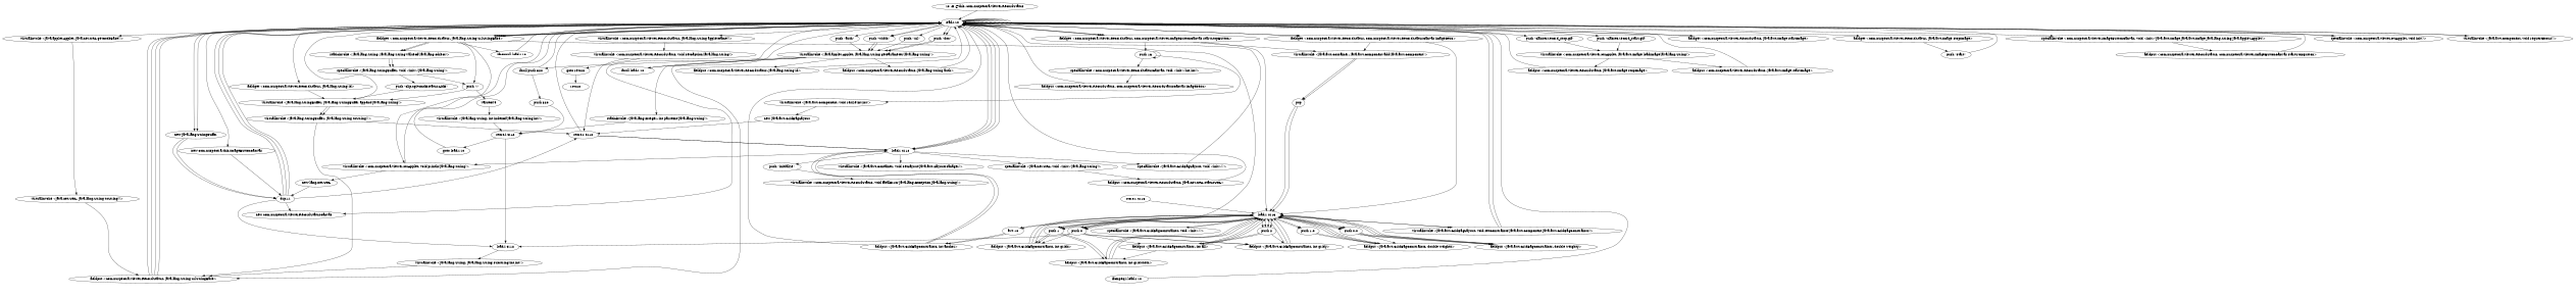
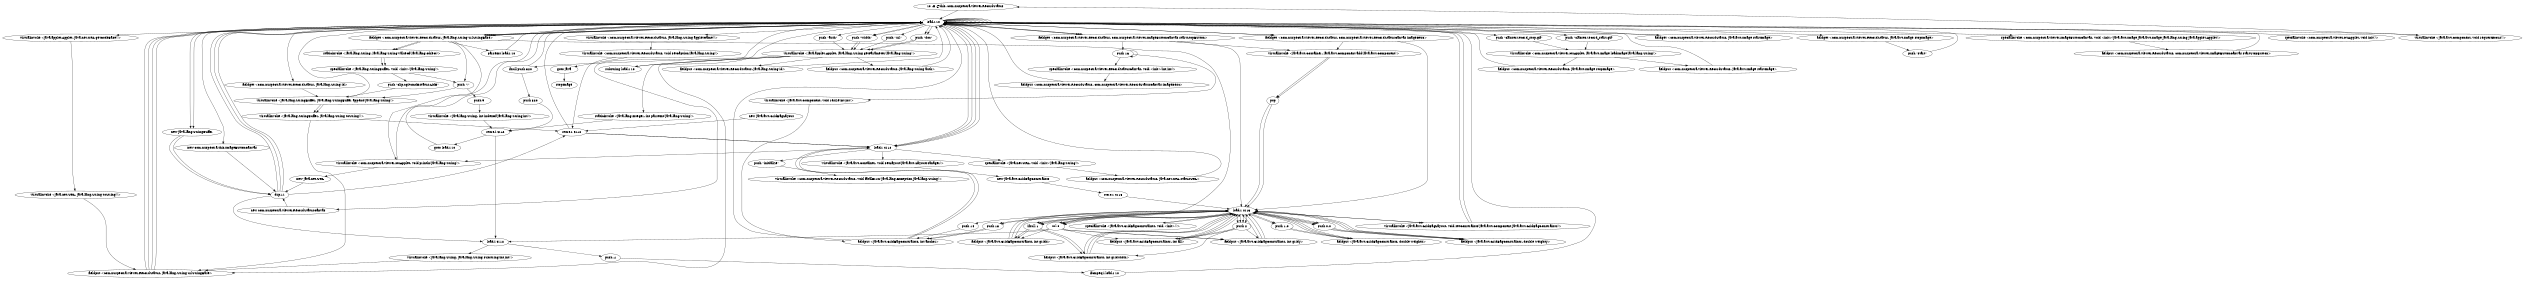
  digraph {
    "r0 := @this: com.nuspectra.viewer.RecordStatus"
    "load.r r0"
    "specialinvoke <com.nuspectra.viewer.NuApplet: void init()>"
    "push \"url\""
    "fieldget <com.nuspectra.viewer.RecordStatus: java.lang.String urlStringBase>"
    "virtualinvoke <java.applet.Applet: java.net.URL getCodeBase()>"
    "new java.lang.StringBuffer"
    "push \"doc\""
    "fieldget <com.nuspectra.viewer.RecordStatus: java.lang.String id>"
    "load.r $r12"
    "push \"auth\""
    "push \"width\""
    "new com.nuspectra.viewer.RecordStatusCanvas"
    "push \"classes/record_stop.gif\""
    "push \"classes/record_start.gif\""
    n16 [label="new com.nuspectra.this.ImageButtonCanvas"]
    "fieldget <com.nuspectra.viewer.RecordStatus: java.awt.Image startImage>"
    "fieldget <com.nuspectra.viewer.RecordStatus: java.awt.Image stopImage>"
    "specialinvoke <com.nuspectra.viewer.ImageButtonCanvas: void <init>(java.awt.Image,java.awt.Image,java.lang.String,java.applet.Applet)>"
    "fieldget <com.nuspectra.viewer.RecordStatus: com.nuspectra.viewer.ImageButtonCanvas startStopButton>"
    "fieldget <com.nuspectra.viewer.RecordStatus: com.nuspectra.viewer.RecordStatusCanvas imageDesc>"
    "virtualinvoke <java.awt.Component: void requestFocus()>"
    "virtualinvoke <com.nuspectra.viewer.RecordStatus: java.lang.String appletName()>"
    "virtualinvoke <java.applet.Applet: java.lang.String getParameter(java.lang.String)>"
-   "ifnonnull load.r r0"
+   "ifnonnull load.r r0" [label="parseInt load.r r0"]
    "push \"/\""
-   "push 0"
+   "push 0" [label="url 0"]
    "staticinvoke <java.lang.String: java.lang.String valueOf(java.lang.Object)>"
    "virtualinvoke <com.nuspectra.viewer.NuApplet: void println(java.lang.String)>"
    "virtualinvoke <java.net.URL: java.lang.String toString()>"
    "dup1.r"
    "virtualinvoke <java.lang.StringBuffer: java.lang.StringBuffer append(java.lang.String)>"
    "specialinvoke <java.net.URL: void <init>(java.lang.String)>"
-   "specialinvoke <java.awt.GridBagLayout: void <init>()>"
    "virtualinvoke <java.awt.Container: void setLayout(java.awt.LayoutManager)>"
    "push \"initialize\""
    "virtualinvoke <com.nuspectra.viewer.NuApplet: java.awt.Image loadImage(java.lang.String)>"
    "push \"start\""
    "fieldput <com.nuspectra.viewer.RecordStatus: com.nuspectra.viewer.ImageButtonCanvas startStopButton>"
    "push 16"
    "load.r $r13"
    "virtualinvoke <java.awt.Container: java.awt.Component add(java.awt.Component)>"
    "virtualinvoke <com.nuspectra.viewer.RecordStatus: void setCaption(java.lang.String)>"
    "fieldput <com.nuspectra.viewer.RecordStatus: java.lang.String urlStringBase>"
-   "ifnull load.r r0"
+   "ifnull load.r r0" [label="substring load.r r0"]
    "fieldput <com.nuspectra.viewer.RecordStatus: java.lang.String id>"
    "fieldput <com.nuspectra.viewer.RecordStatus: java.lang.String auth>"
    "ifnull push 320"
    "staticinvoke <java.lang.Integer: int parseInt(java.lang.String)>"
    "push 320"
    "store.i $r12"
-   "push 9" [label="valueOf 9"]
+   "push 9"
    "load.i $r12"
    "fieldput <java.awt.GridBagConstraints: int gridx>"
    "fieldput <java.awt.GridBagConstraints: int gridy>"
    "fieldput <java.awt.GridBagConstraints: int fill>"
    "specialinvoke <java.lang.StringBuffer: void <init>(java.lang.String)>"
-   "new java.net.URL" [label="new lang.net.URL"]
+   "new java.net.URL"
    "virtualinvoke <java.lang.String: int indexOf(java.lang.String,int)>"
    "virtualinvoke <java.lang.StringBuffer: java.lang.String toString()>"
    "goto load.r r0"
+   "push -1"
    "virtualinvoke <java.lang.String: java.lang.String substring(int,int)>"
    "ifcmpeq.i load.r r0"
    "specialinvoke <com.nuspectra.viewer.RecordStatusCanvas: void <init>(int,int)>"
    "virtualinvoke <java.awt.Component: void resize(int,int)>"
    "store.r $r12"
    "push \"clip.cgi?cmd=status&id=\""
    "fieldput <com.nuspectra.viewer.RecordStatus: java.net.URL statusURL>"
+   "new java.awt.GridBagConstraints"
    "virtualinvoke <com.nuspectra.viewer.RecordStatus: void fatalError(java.lang.Exception,java.lang.String)>"
    "fieldput <com.nuspectra.viewer.RecordStatus: com.nuspectra.viewer.RecordStatusCanvas imageDesc>"
    "new java.awt.GridBagLayout"
    "fieldput <com.nuspectra.viewer.RecordStatus: java.awt.Image stopImage>"
    "fieldput <com.nuspectra.viewer.RecordStatus: java.awt.Image startImage>"
    "specialinvoke <java.awt.GridBagConstraints: void <init>()>"
-   "push 1"
+   "push 1" [label="ifnull 1"]
    "push 0.0"
-   "push 18" [label="awt 18"]
+   "push 18"
    "virtualinvoke <java.awt.GridBagLayout: void setConstraints(java.awt.Component,java.awt.GridBagConstraints)>"
    "push 2"
    "push 1.0"
+   "push 14"
    pop
    "store.r $r13"
    "fieldput <java.awt.GridBagConstraints: int gridwidth>"
    "fieldput <java.awt.GridBagConstraints: double weighty>"
    "fieldput <java.awt.GridBagConstraints: double weightx>"
    "fieldput <java.awt.GridBagConstraints: int anchor>"
-   "goto return"
-   return
+   "goto return" [label="goto java"]
+   return [label=stopImage]
    "r0 := @this: com.nuspectra.viewer.RecordStatus" -> "load.r r0"
    "load.r r0" -> "load.r r0"
    "load.r r0" -> "load.r r0"
    "load.r r0" -> "load.r r0"
    "load.r r0" -> "load.r r0"
    "load.r r0" -> "load.r r0"
    "load.r r0" -> "load.r r0"
    "load.r r0" -> "load.r r0"
    "load.r r0" -> "load.r r0"
    "load.r r0" -> "load.r r0"
    "load.r r0" -> "load.r r0"
    "load.r r0" -> "load.r r0"
    "load.r r0" -> "load.r r0"
-   "load.r r0" -> "specialinvoke <com.nuspectra.viewer.NuApplet: void init()>"
    "load.r r0" -> "push \"url\""
    "load.r r0" -> "fieldget <com.nuspectra.viewer.RecordStatus: java.lang.String urlStringBase>"
    "load.r r0" -> "fieldget <com.nuspectra.viewer.RecordStatus: java.lang.String urlStringBase>"
    "load.r r0" -> "fieldget <com.nuspectra.viewer.RecordStatus: java.lang.String urlStringBase>"
    "load.r r0" -> "fieldget <com.nuspectra.viewer.RecordStatus: java.lang.String urlStringBase>"
    "load.r r0" -> "fieldget <com.nuspectra.viewer.RecordStatus: java.lang.String urlStringBase>"
    "load.r r0" -> "fieldget <com.nuspectra.viewer.RecordStatus: java.lang.String urlStringBase>"
    "load.r r0" -> "virtualinvoke <java.applet.Applet: java.net.URL getCodeBase()>"
    "load.r r0" -> "new java.lang.StringBuffer"
    "load.r r0" -> "new java.lang.StringBuffer"
    "load.r r0" -> "push \"doc\""
    "load.r r0" -> "push \"doc\""
    "load.r r0" -> "fieldget <com.nuspectra.viewer.RecordStatus: java.lang.String id>"
    "load.r r0" -> "load.r $r12"
    "load.r r0" -> "load.r $r12"
    "load.r r0" -> "push \"auth\""
    "load.r r0" -> "push \"width\""
    "load.r r0" -> "push \"width\""
    "load.r r0" -> "new com.nuspectra.viewer.RecordStatusCanvas"
    "load.r r0" -> "push \"classes/record_stop.gif\""
    "load.r r0" -> "push \"classes/record_start.gif\""
    "load.r r0" -> n16
    "load.r r0" -> "fieldget <com.nuspectra.viewer.RecordStatus: java.awt.Image startImage>"
    "load.r r0" -> "fieldget <com.nuspectra.viewer.RecordStatus: java.awt.Image stopImage>"
    "load.r r0" -> "specialinvoke <com.nuspectra.viewer.ImageButtonCanvas: void <init>(java.awt.Image,java.awt.Image,java.lang.String,java.applet.Applet)>"
    "load.r r0" -> "fieldget <com.nuspectra.viewer.RecordStatus: com.nuspectra.viewer.ImageButtonCanvas startStopButton>"
    "load.r r0" -> "fieldget <com.nuspectra.viewer.RecordStatus: com.nuspectra.viewer.ImageButtonCanvas startStopButton>"
    "load.r r0" -> "fieldget <com.nuspectra.viewer.RecordStatus: com.nuspectra.viewer.ImageButtonCanvas startStopButton>"
    "load.r r0" -> "fieldget <com.nuspectra.viewer.RecordStatus: com.nuspectra.viewer.RecordStatusCanvas imageDesc>"
    "load.r r0" -> "fieldget <com.nuspectra.viewer.RecordStatus: com.nuspectra.viewer.RecordStatusCanvas imageDesc>"
    "load.r r0" -> "virtualinvoke <java.awt.Component: void requestFocus()>"
    "load.r r0" -> "virtualinvoke <com.nuspectra.viewer.RecordStatus: java.lang.String appletName()>"
    "specialinvoke <com.nuspectra.viewer.NuApplet: void init()>" -> "load.r r0"
    "push \"url\"" -> "virtualinvoke <java.applet.Applet: java.lang.String getParameter(java.lang.String)>"
    "fieldget <com.nuspectra.viewer.RecordStatus: java.lang.String urlStringBase>" -> "ifnonnull load.r r0"
    "fieldget <com.nuspectra.viewer.RecordStatus: java.lang.String urlStringBase>" -> "push \"/\""
    "fieldget <com.nuspectra.viewer.RecordStatus: java.lang.String urlStringBase>" -> "push 0"
    "fieldget <com.nuspectra.viewer.RecordStatus: java.lang.String urlStringBase>" -> "staticinvoke <java.lang.String: java.lang.String valueOf(java.lang.Object)>"
    "fieldget <com.nuspectra.viewer.RecordStatus: java.lang.String urlStringBase>" -> "staticinvoke <java.lang.String: java.lang.String valueOf(java.lang.Object)>"
    "fieldget <com.nuspectra.viewer.RecordStatus: java.lang.String urlStringBase>" -> "virtualinvoke <com.nuspectra.viewer.NuApplet: void println(java.lang.String)>"
    "virtualinvoke <java.applet.Applet: java.net.URL getCodeBase()>" -> "virtualinvoke <java.net.URL: java.lang.String toString()>"
    "new java.lang.StringBuffer" -> "dup1.r"
    "new java.lang.StringBuffer" -> "dup1.r"
    "push \"doc\"" -> "virtualinvoke <java.applet.Applet: java.lang.String getParameter(java.lang.String)>"
    "push \"doc\"" -> "virtualinvoke <java.applet.Applet: java.lang.String getParameter(java.lang.String)>"
    "fieldget <com.nuspectra.viewer.RecordStatus: java.lang.String id>" -> "virtualinvoke <java.lang.StringBuffer: java.lang.StringBuffer append(java.lang.String)>"
    "load.r $r12" -> "load.r r0"
    "load.r $r12" -> "load.r r0"
    "load.r $r12" -> "virtualinvoke <com.nuspectra.viewer.NuApplet: void println(java.lang.String)>"
    "load.r $r12" -> "specialinvoke <java.net.URL: void <init>(java.lang.String)>"
-   "load.r $r12" -> "specialinvoke <java.awt.GridBagLayout: void <init>()>"
    "load.r $r12" -> "virtualinvoke <java.awt.Container: void setLayout(java.awt.LayoutManager)>"
    "load.r $r12" -> "push \"initialize\""
    "push \"auth\"" -> "virtualinvoke <java.applet.Applet: java.lang.String getParameter(java.lang.String)>"
    "push \"width\"" -> "virtualinvoke <java.applet.Applet: java.lang.String getParameter(java.lang.String)>"
    "push \"width\"" -> "virtualinvoke <java.applet.Applet: java.lang.String getParameter(java.lang.String)>"
-   "dup1.r" -> "new com.nuspectra.viewer.RecordStatusCanvas"
+   "new com.nuspectra.viewer.RecordStatusCanvas" -> "dup1.r"
    "push \"classes/record_stop.gif\"" -> "virtualinvoke <com.nuspectra.viewer.NuApplet: java.awt.Image loadImage(java.lang.String)>"
    "push \"classes/record_start.gif\"" -> "virtualinvoke <com.nuspectra.viewer.NuApplet: java.awt.Image loadImage(java.lang.String)>"
    n16 -> "dup1.r"
    "fieldget <com.nuspectra.viewer.RecordStatus: java.awt.Image startImage>" -> "load.r r0"
    "fieldget <com.nuspectra.viewer.RecordStatus: java.awt.Image stopImage>" -> "push \"start\""
    "specialinvoke <com.nuspectra.viewer.ImageButtonCanvas: void <init>(java.awt.Image,java.awt.Image,java.lang.String,java.applet.Applet)>" -> "fieldput <com.nuspectra.viewer.RecordStatus: com.nuspectra.viewer.ImageButtonCanvas startStopButton>"
    "fieldget <com.nuspectra.viewer.RecordStatus: com.nuspectra.viewer.ImageButtonCanvas startStopButton>" -> "push 16"
    "fieldget <com.nuspectra.viewer.RecordStatus: com.nuspectra.viewer.ImageButtonCanvas startStopButton>" -> "load.r $r13"
    "fieldget <com.nuspectra.viewer.RecordStatus: com.nuspectra.viewer.ImageButtonCanvas startStopButton>" -> "virtualinvoke <java.awt.Container: java.awt.Component add(java.awt.Component)>"
    "fieldget <com.nuspectra.viewer.RecordStatus: com.nuspectra.viewer.RecordStatusCanvas imageDesc>" -> "load.r $r13"
    "fieldget <com.nuspectra.viewer.RecordStatus: com.nuspectra.viewer.RecordStatusCanvas imageDesc>" -> "virtualinvoke <java.awt.Container: java.awt.Component add(java.awt.Component)>"
-   "virtualinvoke <java.awt.Component: void requestFocus()>" -> "load.r r0"
+   "virtualinvoke <java.awt.Component: void requestFocus()>" -> "r0 := @this: com.nuspectra.viewer.RecordStatus"
    "virtualinvoke <com.nuspectra.viewer.RecordStatus: java.lang.String appletName()>" -> "virtualinvoke <com.nuspectra.viewer.RecordStatus: void setCaption(java.lang.String)>"
    "virtualinvoke <java.applet.Applet: java.lang.String getParameter(java.lang.String)>" -> "fieldput <com.nuspectra.viewer.RecordStatus: java.lang.String urlStringBase>"
    "virtualinvoke <java.applet.Applet: java.lang.String getParameter(java.lang.String)>" -> "ifnull load.r r0"
    "virtualinvoke <java.applet.Applet: java.lang.String getParameter(java.lang.String)>" -> "fieldput <com.nuspectra.viewer.RecordStatus: java.lang.String id>"
    "virtualinvoke <java.applet.Applet: java.lang.String getParameter(java.lang.String)>" -> "fieldput <com.nuspectra.viewer.RecordStatus: java.lang.String auth>"
    "virtualinvoke <java.applet.Applet: java.lang.String getParameter(java.lang.String)>" -> "ifnull push 320"
    "virtualinvoke <java.applet.Applet: java.lang.String getParameter(java.lang.String)>" -> "staticinvoke <java.lang.Integer: int parseInt(java.lang.String)>"
    "ifnonnull load.r r0" -> "load.r r0"
    "push \"/\"" -> "virtualinvoke <java.lang.StringBuffer: java.lang.StringBuffer append(java.lang.String)>"
    "push \"/\"" -> "push 9"
    "push 0" -> "load.i $r12"
    "push 0" -> "fieldput <java.awt.GridBagConstraints: int gridx>"
    "push 0" -> "fieldput <java.awt.GridBagConstraints: int gridy>"
    "push 0" -> "fieldput <java.awt.GridBagConstraints: int gridy>"
    "push 0" -> "fieldput <java.awt.GridBagConstraints: int fill>"
    "staticinvoke <java.lang.String: java.lang.String valueOf(java.lang.Object)>" -> "specialinvoke <java.lang.StringBuffer: void <init>(java.lang.String)>"
    "staticinvoke <java.lang.String: java.lang.String valueOf(java.lang.Object)>" -> "specialinvoke <java.lang.StringBuffer: void <init>(java.lang.String)>"
    "virtualinvoke <com.nuspectra.viewer.NuApplet: void println(java.lang.String)>" -> "load.r r0"
    "virtualinvoke <com.nuspectra.viewer.NuApplet: void println(java.lang.String)>" -> "new java.net.URL"
    "virtualinvoke <java.net.URL: java.lang.String toString()>" -> "fieldput <com.nuspectra.viewer.RecordStatus: java.lang.String urlStringBase>"
    "dup1.r" -> "load.r r0"
    "dup1.r" -> "load.r r0"
    "dup1.r" -> "load.r r0"
    "dup1.r" -> "load.i $r12"
    "dup1.r" -> "store.r $r12"
    "virtualinvoke <java.lang.StringBuffer: java.lang.StringBuffer append(java.lang.String)>" -> "load.r r0"
    "virtualinvoke <java.lang.StringBuffer: java.lang.StringBuffer append(java.lang.String)>" -> "virtualinvoke <java.lang.StringBuffer: java.lang.String toString()>"
    "virtualinvoke <java.lang.StringBuffer: java.lang.StringBuffer append(java.lang.String)>" -> "virtualinvoke <java.lang.StringBuffer: java.lang.String toString()>"
    "specialinvoke <java.net.URL: void <init>(java.lang.String)>" -> "fieldput <com.nuspectra.viewer.RecordStatus: java.net.URL statusURL>"
-   "specialinvoke <java.awt.GridBagLayout: void <init>()>" -> "load.r r0"
+   "virtualinvoke <java.awt.Container: void setLayout(java.awt.LayoutManager)>" -> "new java.awt.GridBagConstraints"
    "push \"initialize\"" -> "virtualinvoke <com.nuspectra.viewer.RecordStatus: void fatalError(java.lang.Exception,java.lang.String)>"
    "virtualinvoke <com.nuspectra.viewer.NuApplet: java.awt.Image loadImage(java.lang.String)>" -> "fieldput <com.nuspectra.viewer.RecordStatus: java.awt.Image stopImage>"
    "virtualinvoke <com.nuspectra.viewer.NuApplet: java.awt.Image loadImage(java.lang.String)>" -> "fieldput <com.nuspectra.viewer.RecordStatus: java.awt.Image startImage>"
    "push \"start\"" -> "load.r r0"
    "fieldput <com.nuspectra.viewer.RecordStatus: com.nuspectra.viewer.ImageButtonCanvas startStopButton>" -> "load.r r0"
    "push 16" -> "push 16"
    "push 16" -> "specialinvoke <com.nuspectra.viewer.RecordStatusCanvas: void <init>(int,int)>"
    "push 16" -> "virtualinvoke <java.awt.Component: void resize(int,int)>"
    "load.r $r13" -> "push 0"
    "load.r $r13" -> "push 0"
    "load.r $r13" -> "push 0"
    "load.r $r13" -> "push 0"
    "load.r $r13" -> "specialinvoke <java.awt.GridBagConstraints: void <init>()>"
    "load.r $r13" -> "push 1"
    "load.r $r13" -> "push 1"
    "load.r $r13" -> "push 1"
    "load.r $r13" -> "push 1"
    "load.r $r13" -> "push 0.0"
    "load.r $r13" -> "push 0.0"
    "load.r $r13" -> "push 0.0"
    "load.r $r13" -> "push 0.0"
    "load.r $r13" -> "push 18"
    "load.r $r13" -> "push 18"
    "load.r $r13" -> "virtualinvoke <java.awt.GridBagLayout: void setConstraints(java.awt.Component,java.awt.GridBagConstraints)>"
    "load.r $r13" -> "virtualinvoke <java.awt.GridBagLayout: void setConstraints(java.awt.Component,java.awt.GridBagConstraints)>"
    "load.r $r13" -> "push 2"
    "load.r $r13" -> "push 2"
    "load.r $r13" -> "push 2"
    "load.r $r13" -> "push 2"
    "load.r $r13" -> "push 1.0"
    "load.r $r13" -> "push 1.0"
+   "load.r $r13" -> "push 14"
    "virtualinvoke <java.awt.Container: java.awt.Component add(java.awt.Component)>" -> pop
    "virtualinvoke <java.awt.Container: java.awt.Component add(java.awt.Component)>" -> pop
    "virtualinvoke <com.nuspectra.viewer.RecordStatus: void setCaption(java.lang.String)>" -> "store.r $r12"
    "virtualinvoke <com.nuspectra.viewer.RecordStatus: void setCaption(java.lang.String)>" -> "goto return"
    "fieldput <com.nuspectra.viewer.RecordStatus: java.lang.String urlStringBase>" -> "load.r r0"
    "fieldput <com.nuspectra.viewer.RecordStatus: java.lang.String urlStringBase>" -> "load.r r0"
    "fieldput <com.nuspectra.viewer.RecordStatus: java.lang.String urlStringBase>" -> "load.r r0"
    "fieldput <com.nuspectra.viewer.RecordStatus: java.lang.String urlStringBase>" -> "load.r r0"
    "ifnull load.r r0" -> "load.r r0"
    "fieldput <com.nuspectra.viewer.RecordStatus: java.lang.String id>" -> "load.r r0"
    "fieldput <com.nuspectra.viewer.RecordStatus: java.lang.String auth>" -> "load.r r0"
    "ifnull push 320" -> "load.r r0"
    "ifnull push 320" -> "push 320"
    "staticinvoke <java.lang.Integer: int parseInt(java.lang.String)>" -> "store.i $r12"
    "push 320" -> "store.i $r12"
    "store.i $r12" -> "load.i $r12"
    "store.i $r12" -> "goto load.r r0"
    "push 9" -> "virtualinvoke <java.lang.String: int indexOf(java.lang.String,int)>"
+   "load.i $r12" -> "push -1"
    "load.i $r12" -> "virtualinvoke <java.lang.String: java.lang.String substring(int,int)>"
    "fieldput <java.awt.GridBagConstraints: int gridx>" -> "load.r $r13"
    "fieldput <java.awt.GridBagConstraints: int gridx>" -> "load.r $r13"
    "fieldput <java.awt.GridBagConstraints: int gridx>" -> "load.r $r13"
    "fieldput <java.awt.GridBagConstraints: int gridy>" -> "load.r $r13"
    "fieldput <java.awt.GridBagConstraints: int gridy>" -> "load.r $r13"
    "fieldput <java.awt.GridBagConstraints: int gridy>" -> "load.r $r13"
    "fieldput <java.awt.GridBagConstraints: int fill>" -> "load.r $r13"
    "fieldput <java.awt.GridBagConstraints: int fill>" -> "load.r $r13"
    "fieldput <java.awt.GridBagConstraints: int fill>" -> "load.r $r13"
    "specialinvoke <java.lang.StringBuffer: void <init>(java.lang.String)>" -> "push \"/\""
    "specialinvoke <java.lang.StringBuffer: void <init>(java.lang.String)>" -> "push \"clip.cgi?cmd=status&id=\""
    "new java.net.URL" -> "dup1.r"
    "virtualinvoke <java.lang.String: int indexOf(java.lang.String,int)>" -> "store.i $r12"
    "virtualinvoke <java.lang.StringBuffer: java.lang.String toString()>" -> "fieldput <com.nuspectra.viewer.RecordStatus: java.lang.String urlStringBase>"
    "virtualinvoke <java.lang.StringBuffer: java.lang.String toString()>" -> "store.r $r12"
    "goto load.r r0" -> "load.r r0"
+   "push -1" -> "ifcmpeq.i load.r r0"
    "virtualinvoke <java.lang.String: java.lang.String substring(int,int)>" -> "fieldput <com.nuspectra.viewer.RecordStatus: java.lang.String urlStringBase>"
    "ifcmpeq.i load.r r0" -> "load.r r0"
    "specialinvoke <com.nuspectra.viewer.RecordStatusCanvas: void <init>(int,int)>" -> "fieldput <com.nuspectra.viewer.RecordStatus: com.nuspectra.viewer.RecordStatusCanvas imageDesc>"
-   "virtualinvoke <java.awt.Component: void resize(int,int)>" -> "new java.awt.GridBagLayout"
+   "virtualinvoke <java.awt.Component: void resize(int,int)>" -> "fieldput <java.awt.GridBagConstraints: int anchor>"
    "store.r $r12" -> "load.r r0"
    "store.r $r12" -> "load.r $r12"
    "store.r $r12" -> "load.r $r12"
    "push \"clip.cgi?cmd=status&id=\"" -> "virtualinvoke <java.lang.StringBuffer: java.lang.StringBuffer append(java.lang.String)>"
    "fieldput <com.nuspectra.viewer.RecordStatus: java.net.URL statusURL>" -> "load.r r0"
+   "new java.awt.GridBagConstraints" -> "store.r $r13"
    "fieldput <com.nuspectra.viewer.RecordStatus: com.nuspectra.viewer.RecordStatusCanvas imageDesc>" -> "load.r r0"
    "new java.awt.GridBagLayout" -> "store.r $r12"
    "fieldput <com.nuspectra.viewer.RecordStatus: java.awt.Image stopImage>" -> "load.r r0"
    "fieldput <com.nuspectra.viewer.RecordStatus: java.awt.Image startImage>" -> "load.r r0"
    "specialinvoke <java.awt.GridBagConstraints: void <init>()>" -> "load.r $r13"
    "push 1" -> "fieldput <java.awt.GridBagConstraints: int gridx>"
    "push 1" -> "fieldput <java.awt.GridBagConstraints: int gridx>"
    "push 1" -> "fieldput <java.awt.GridBagConstraints: int gridwidth>"
    "push 1" -> "fieldput <java.awt.GridBagConstraints: int gridwidth>"
    "push 0.0" -> "fieldput <java.awt.GridBagConstraints: double weighty>"
    "push 0.0" -> "fieldput <java.awt.GridBagConstraints: double weighty>"
    "push 0.0" -> "fieldput <java.awt.GridBagConstraints: double weighty>"
-   "push 0.0" -> "fieldput <java.awt.GridBagConstraints: double weightx>"
    "push 18" -> "fieldput <java.awt.GridBagConstraints: int anchor>"
    "push 18" -> "fieldput <java.awt.GridBagConstraints: int anchor>"
    "virtualinvoke <java.awt.GridBagLayout: void setConstraints(java.awt.Component,java.awt.GridBagConstraints)>" -> "load.r r0"
    "virtualinvoke <java.awt.GridBagLayout: void setConstraints(java.awt.Component,java.awt.GridBagConstraints)>" -> "load.r r0"
    "push 2" -> "fieldput <java.awt.GridBagConstraints: int gridy>"
    "push 2" -> "fieldput <java.awt.GridBagConstraints: int fill>"
    "push 2" -> "fieldput <java.awt.GridBagConstraints: int fill>"
-   "fieldput <java.awt.GridBagConstraints: int fill>" -> "fieldput <java.awt.GridBagConstraints: int gridwidth>"
+   "push 2" -> "fieldput <java.awt.GridBagConstraints: int gridwidth>"
    "push 1.0" -> "fieldput <java.awt.GridBagConstraints: double weightx>"
    "push 1.0" -> "fieldput <java.awt.GridBagConstraints: double weightx>"
+   "push 14" -> "fieldput <java.awt.GridBagConstraints: int anchor>"
    pop -> "load.r $r13"
    pop -> "load.r $r13"
    "store.r $r13" -> "load.r $r13"
    "fieldput <java.awt.GridBagConstraints: int gridwidth>" -> "load.r $r13"
    "fieldput <java.awt.GridBagConstraints: int gridwidth>" -> "load.r $r13"
    "fieldput <java.awt.GridBagConstraints: int gridwidth>" -> "load.r $r13"
    "fieldput <java.awt.GridBagConstraints: double weighty>" -> "load.r $r13"
    "fieldput <java.awt.GridBagConstraints: double weighty>" -> "load.r $r13"
    "fieldput <java.awt.GridBagConstraints: double weighty>" -> "load.r $r13"
    "fieldput <java.awt.GridBagConstraints: double weightx>" -> "load.r $r13"
    "fieldput <java.awt.GridBagConstraints: double weightx>" -> "load.r $r13"
    "fieldput <java.awt.GridBagConstraints: double weightx>" -> "load.r $r13"
    "fieldput <java.awt.GridBagConstraints: int anchor>" -> "load.r r0"
    "fieldput <java.awt.GridBagConstraints: int anchor>" -> "load.r $r12"
    "fieldput <java.awt.GridBagConstraints: int anchor>" -> "load.r $r12"
    "goto return" -> return
  }
